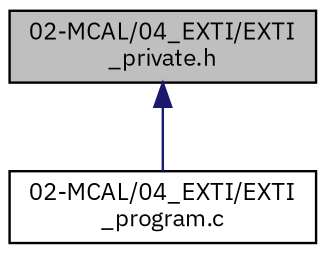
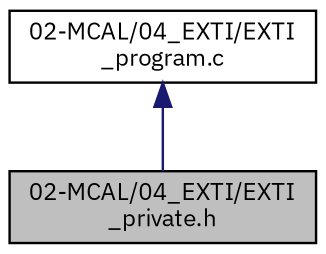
  digraph {
    fontname="IBM Plex Sans"
    node [color=black fontname="IBM Plex Sans" fontsize=10 shape=record style=filled]
    n1 [fillcolor=grey75 fontcolor=black height=0.2 label="02-MCAL/04_EXTI/EXTI\l_private.h" width=0.4]
    n2 [fillcolor=white height=0.2 label="02-MCAL/04_EXTI/EXTI\l_program.c" width=0.4]
-   n1 -> n2 [color=midnightblue dir=back fontname="IBM Plex Sans" fontsize=10 labelfontname=Helvetica labelfontsize=10 style=solid]
+   n2 -> n1 [color=midnightblue dir=back fontname="IBM Plex Sans" fontsize=10 labelfontname=Helvetica labelfontsize=10 style=solid]
  }
